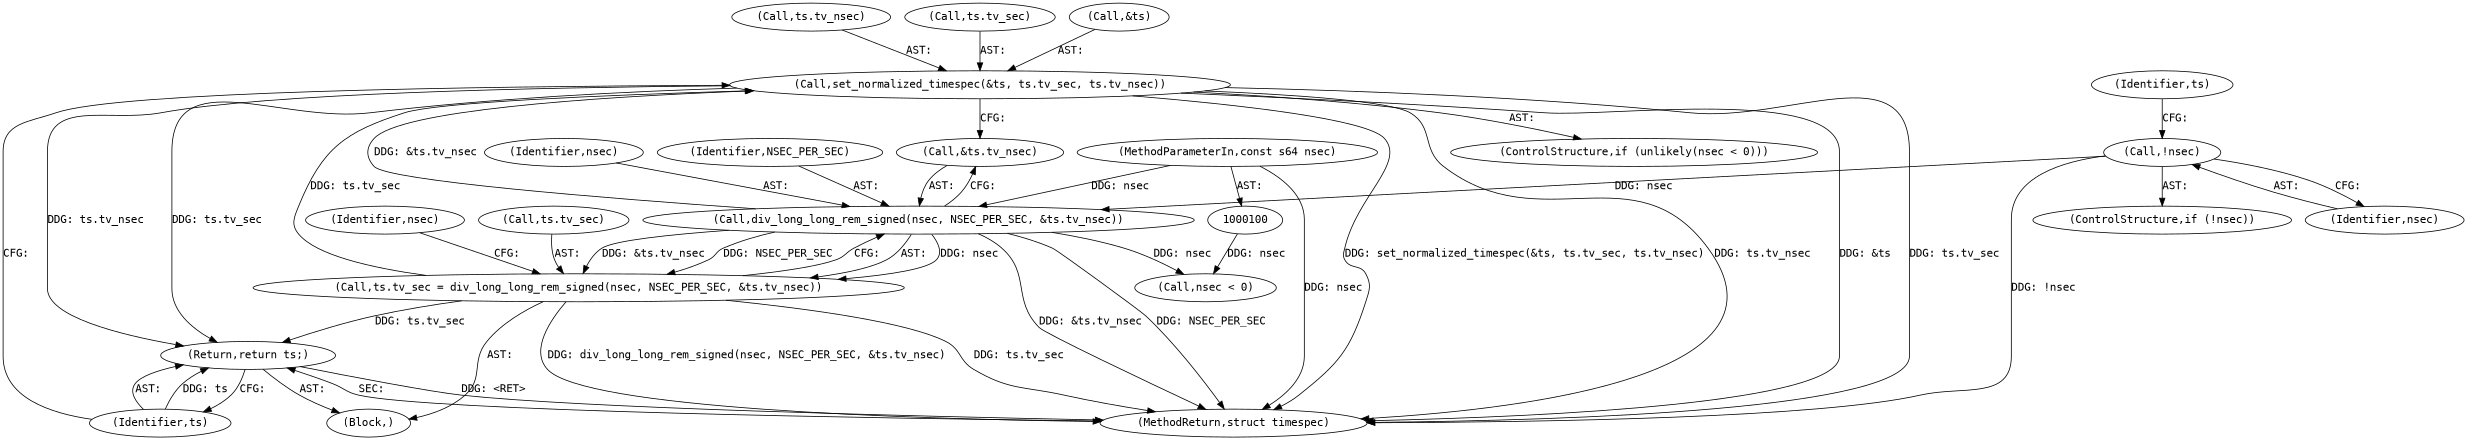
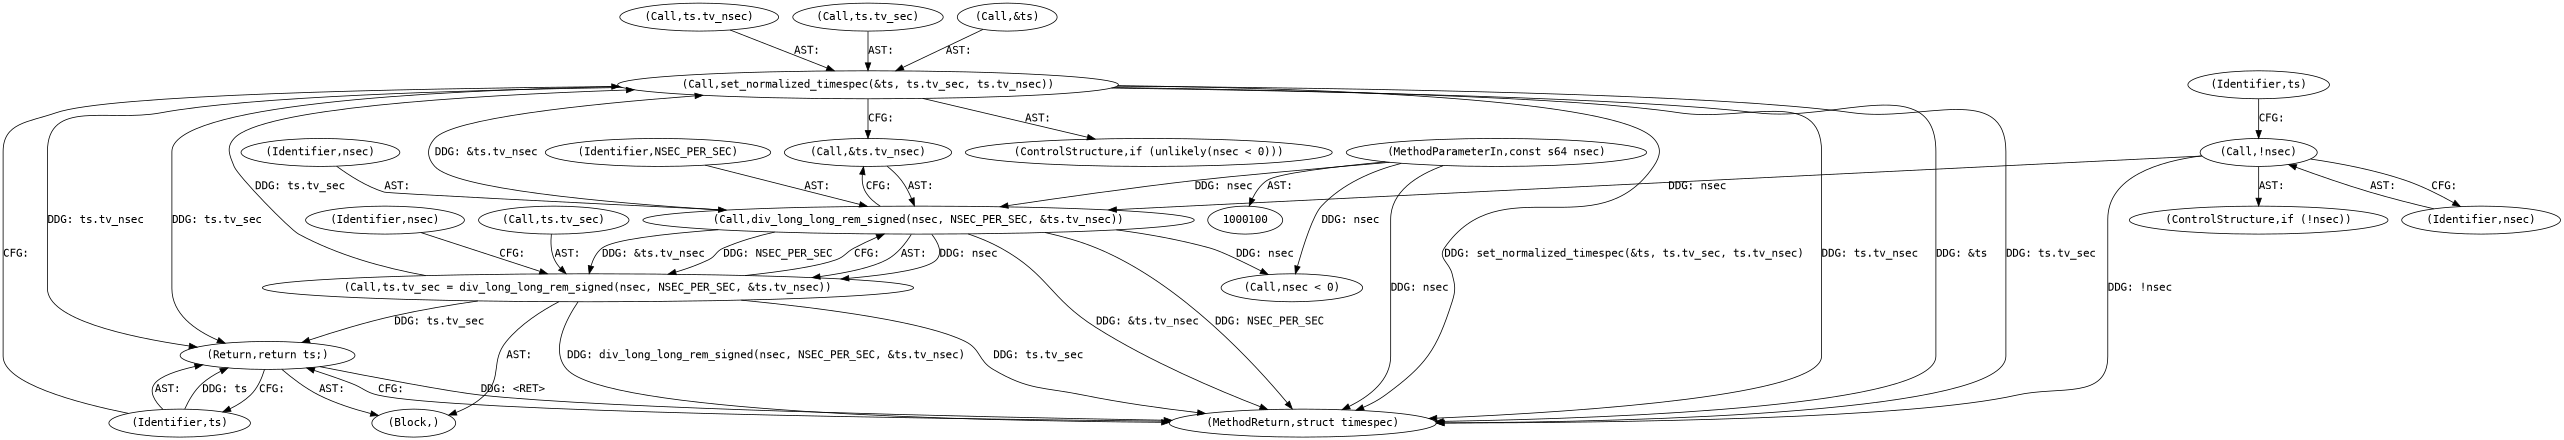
  digraph {
    fontname="DejaVu Sans Mono"
    node [fontname="DejaVu Sans Mono"]
    edge [fontname="DejaVu Sans Mono"]
    n1 [label="(Call,set_normalized_timespec(&ts, ts.tv_sec, ts.tv_nsec))"]
    n2 [label="(Return,return ts;)"]
    n3 [label="(MethodReturn,struct timespec)"]
    n4 [label="(ControlStructure,if (unlikely(nsec < 0)))"]
    n5 [label="(Call,&ts.tv_nsec)"]
    n6 [label="(Block,)"]
    n7 [label="(Identifier,ts)"]
    n8 [label="(Call,ts.tv_nsec)"]
    n9 [label="(Call,ts.tv_sec = div_long_long_rem_signed(nsec, NSEC_PER_SEC, &ts.tv_nsec))"]
    n10 [label="(Call,div_long_long_rem_signed(nsec, NSEC_PER_SEC, &ts.tv_nsec))"]
    n11 [label="(Call,nsec < 0)"]
    n12 [label="(Call,!nsec)"]
    n13 [label="(ControlStructure,if (!nsec))"]
    n14 [label="(Identifier,nsec)"]
    n15 [label="(MethodParameterIn,const s64 nsec)"]
    1000100
    n17 [label="(Call,ts.tv_sec)"]
    n18 [label="(Identifier,nsec)"]
    n19 [label="(Call,&ts)"]
    n20 [label="(Identifier,ts)"]
    n21 [label="(Identifier,nsec)"]
    n22 [label="(Identifier,NSEC_PER_SEC)"]
    n23 [label="(Call,ts.tv_sec)"]
    n1 -> n2 [label="DDG: ts.tv_nsec"]
    n1 -> n2 [label="DDG: ts.tv_sec"]
    n1 -> n3 [label="DDG: ts.tv_nsec"]
    n1 -> n3 [label="DDG: &ts"]
    n1 -> n3 [label="DDG: ts.tv_sec"]
    n1 -> n3 [label="DDG: set_normalized_timespec(&ts, ts.tv_sec, ts.tv_nsec)"]
    n1 -> n4 [label="AST: "]
    n1 -> n5 [label="CFG: "]
    n2 -> n3 [label="DDG: <RET>"]
    n2 -> n6 [label="AST: "]
    n2 -> n7 [label="CFG: "]
-   n3 -> n2 [label="SEC: "]
+   n3 -> n2 [label="CFG: "]
    n5 -> n10 [label="AST: "]
    n7 -> n1 [label="CFG: "]
    n7 -> n2 [label="AST: "]
    n7 -> n2 [label="DDG: ts"]
    n8 -> n1 [label="AST: "]
    n9 -> n1 [label="DDG: ts.tv_sec"]
    n9 -> n2 [label="DDG: ts.tv_sec"]
    n9 -> n3 [label="DDG: div_long_long_rem_signed(nsec, NSEC_PER_SEC, &ts.tv_nsec)"]
    n9 -> n3 [label="DDG: ts.tv_sec"]
    n9 -> n6 [label="AST: "]
    n9 -> n10 [label="CFG: "]
    n10 -> n1 [label="DDG: &ts.tv_nsec"]
    n10 -> n3 [label="DDG: NSEC_PER_SEC"]
    n10 -> n3 [label="DDG: &ts.tv_nsec"]
    n10 -> n5 [label="CFG: "]
    n10 -> n9 [label="AST: "]
    n10 -> n9 [label="DDG: nsec"]
    n10 -> n9 [label="DDG: NSEC_PER_SEC"]
    n10 -> n9 [label="DDG: &ts.tv_nsec"]
    n10 -> n11 [label="DDG: nsec"]
    n12 -> n3 [label="DDG: !nsec"]
    n12 -> n10 [label="DDG: nsec"]
    n12 -> n13 [label="AST: "]
    n12 -> n14 [label="CFG: "]
    n14 -> n12 [label="AST: "]
    n15 -> n3 [label="DDG: nsec"]
    n15 -> n10 [label="DDG: nsec"]
-   1000100 -> n11 [label="DDG: nsec"]
+   n15 -> n11 [label="DDG: nsec"]
    n15 -> 1000100 [label="AST: "]
    n17 -> n1 [label="AST: "]
    n18 -> n10 [label="AST: "]
    n19 -> n1 [label="AST: "]
    n20 -> n12 [label="CFG: "]
    n21 -> n9 [label="CFG: "]
    n22 -> n10 [label="AST: "]
    n23 -> n9 [label="AST: "]
  }
